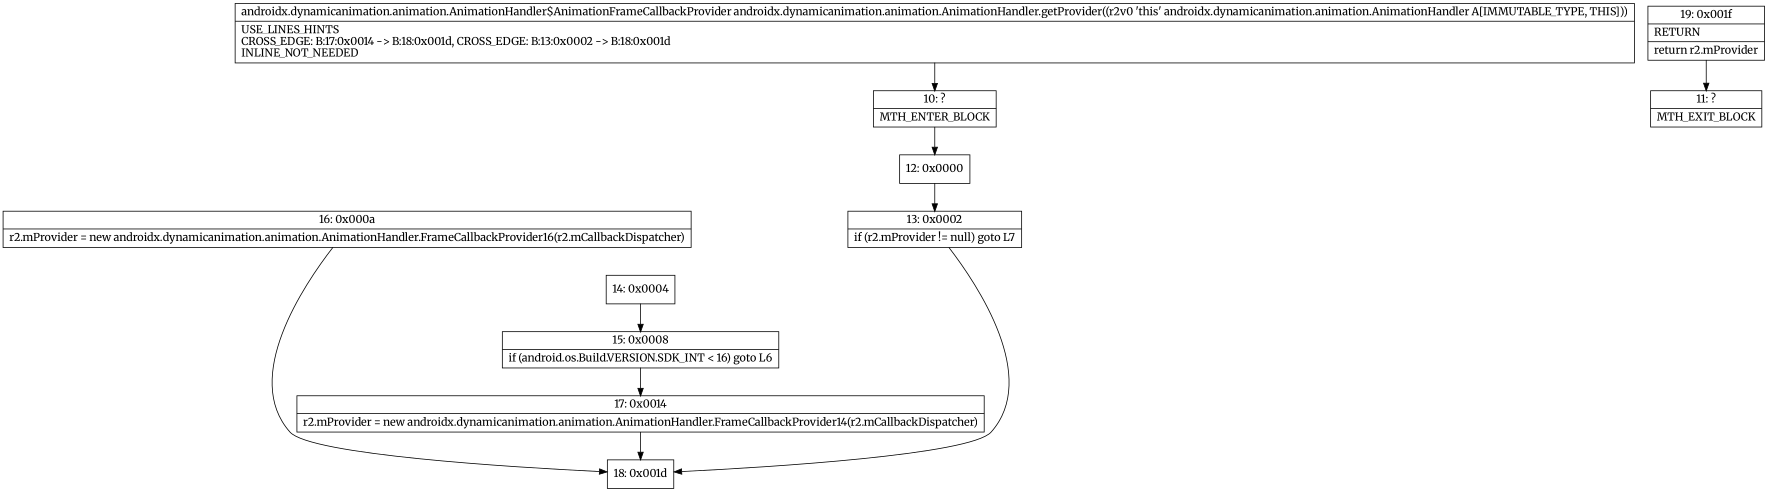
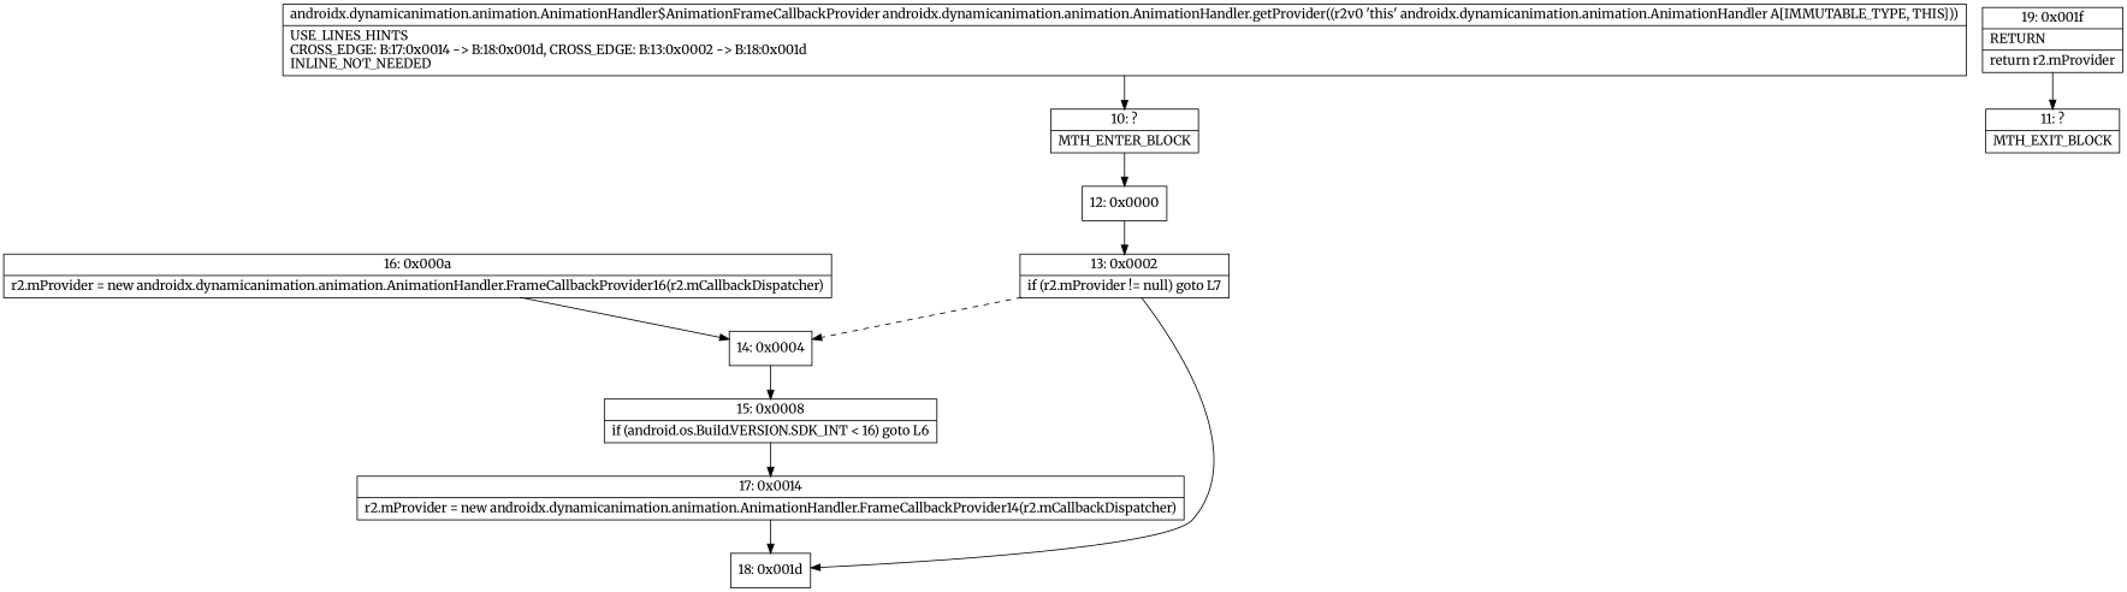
  digraph {
    fontname=Merriweather
    node [fontname=Merriweather shape=record]
    edge [fontname=Merriweather]
    n1 [label="{10\:\ ?|MTH_ENTER_BLOCK\l}"]
    n2 [label="{12\:\ 0x0000}"]
    n3 [label="{13\:\ 0x0002|if (r2.mProvider != null) goto L7\l}"]
    n4 [label="{14\:\ 0x0004}"]
    n5 [label="{18\:\ 0x001d}"]
    n6 [label="{15\:\ 0x0008|if (android.os.Build.VERSION.SDK_INT \< 16) goto L6\l}"]
    n7 [label="{17\:\ 0x0014|r2.mProvider = new androidx.dynamicanimation.animation.AnimationHandler.FrameCallbackProvider14(r2.mCallbackDispatcher)\l}"]
    n8 [label="{16\:\ 0x000a|r2.mProvider = new androidx.dynamicanimation.animation.AnimationHandler.FrameCallbackProvider16(r2.mCallbackDispatcher)\l}"]
    n9 [label="{19\:\ 0x001f|RETURN\l|return r2.mProvider\l}"]
    n10 [label="{11\:\ ?|MTH_EXIT_BLOCK\l}"]
    n11 [label="{androidx.dynamicanimation.animation.AnimationHandler$AnimationFrameCallbackProvider androidx.dynamicanimation.animation.AnimationHandler.getProvider((r2v0 'this' androidx.dynamicanimation.animation.AnimationHandler A[IMMUTABLE_TYPE, THIS]))  | USE_LINES_HINTS\lCROSS_EDGE: B:17:0x0014 \-\> B:18:0x001d, CROSS_EDGE: B:13:0x0002 \-\> B:18:0x001d\lINLINE_NOT_NEEDED\l}"]
    n1 -> n2
    n2 -> n3
+   n3 -> n4 [style=dashed]
    n3 -> n5
    n4 -> n6
    n6 -> n7
    n7 -> n5
-   n8 -> n5
+   n8 -> n4
    n9 -> n10
    n11 -> n1
  }
